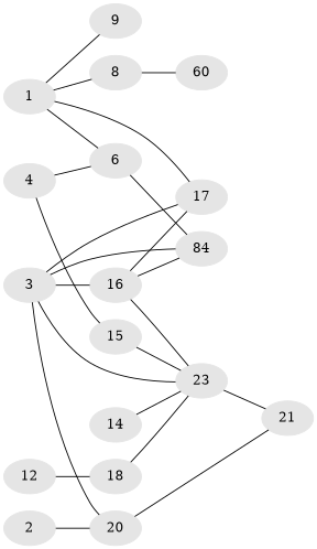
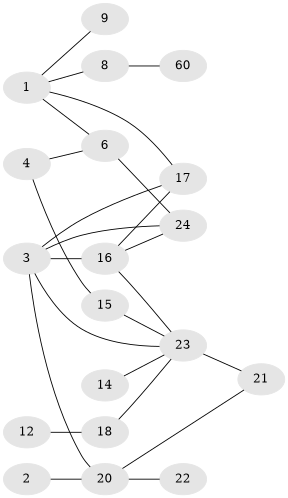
  graph {
    rankdir=LR
    node [color=gray90 style=filled]
    edge [weight=1.0]
    n1 [label=9]
    1
    6
    8
    17
-   24 [label=84]
+   24
    n7 [label=60]
    2
    20
    21
+   22
    3
    16
    23
    4
    15
    12
    18
    14
    1 -- n1
    1 -- 6
    1 -- 8
    1 -- 17
    6 -- 24
    8 -- n7
    2 -- 20
    20 -- 21
+   20 -- 22
    3 -- 17
    3 -- 24 [weight=2.0]
    3 -- 20 [weight=3.0]
    3 -- 16 [weight=3.0]
    3 -- 23
    16 -- 17
    16 -- 24 [weight=2.0]
    16 -- 23 [weight=2.0]
    23 -- 21
    4 -- 6
    4 -- 15
    15 -- 23
    12 -- 18
    18 -- 23
    14 -- 23
  }
